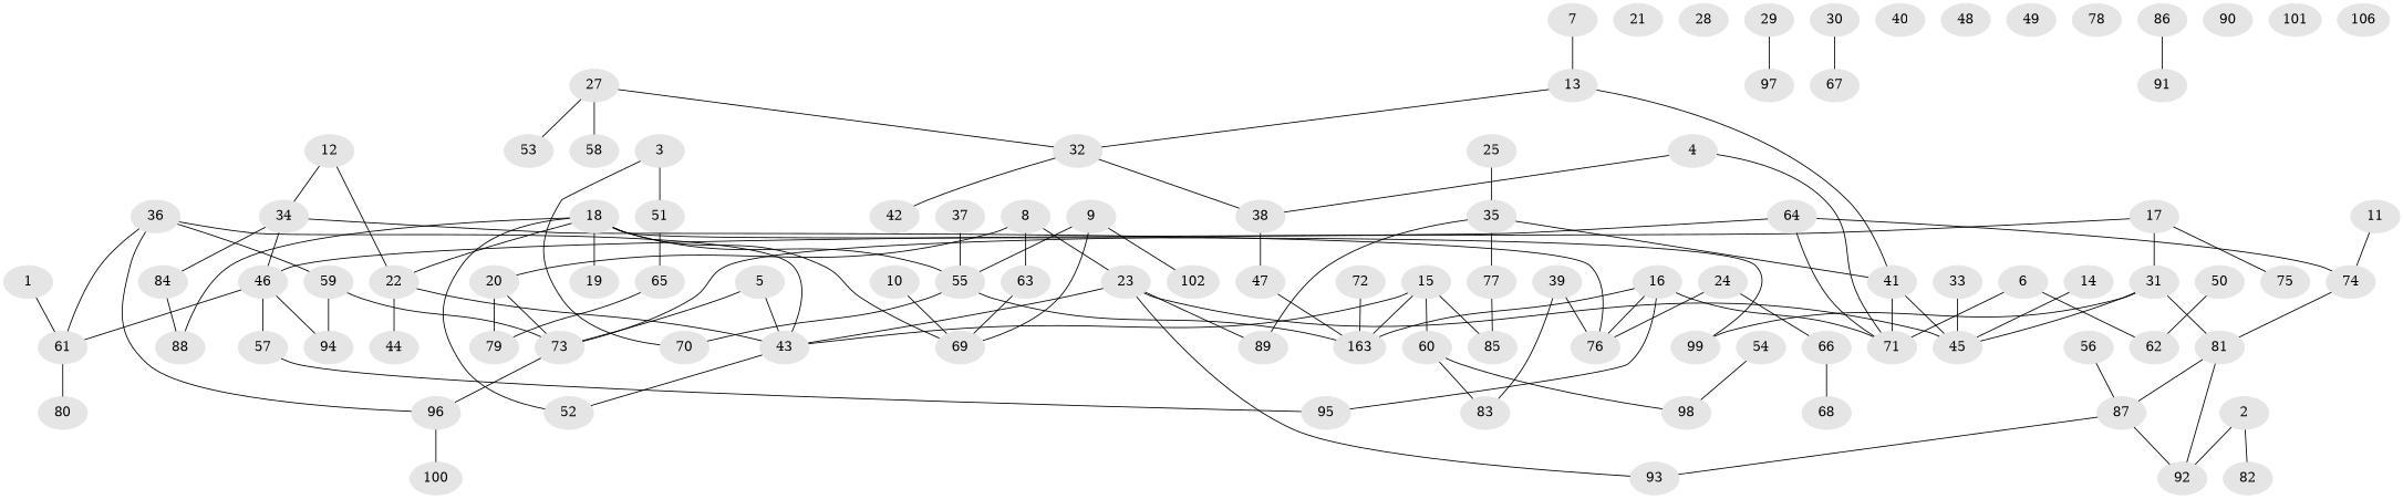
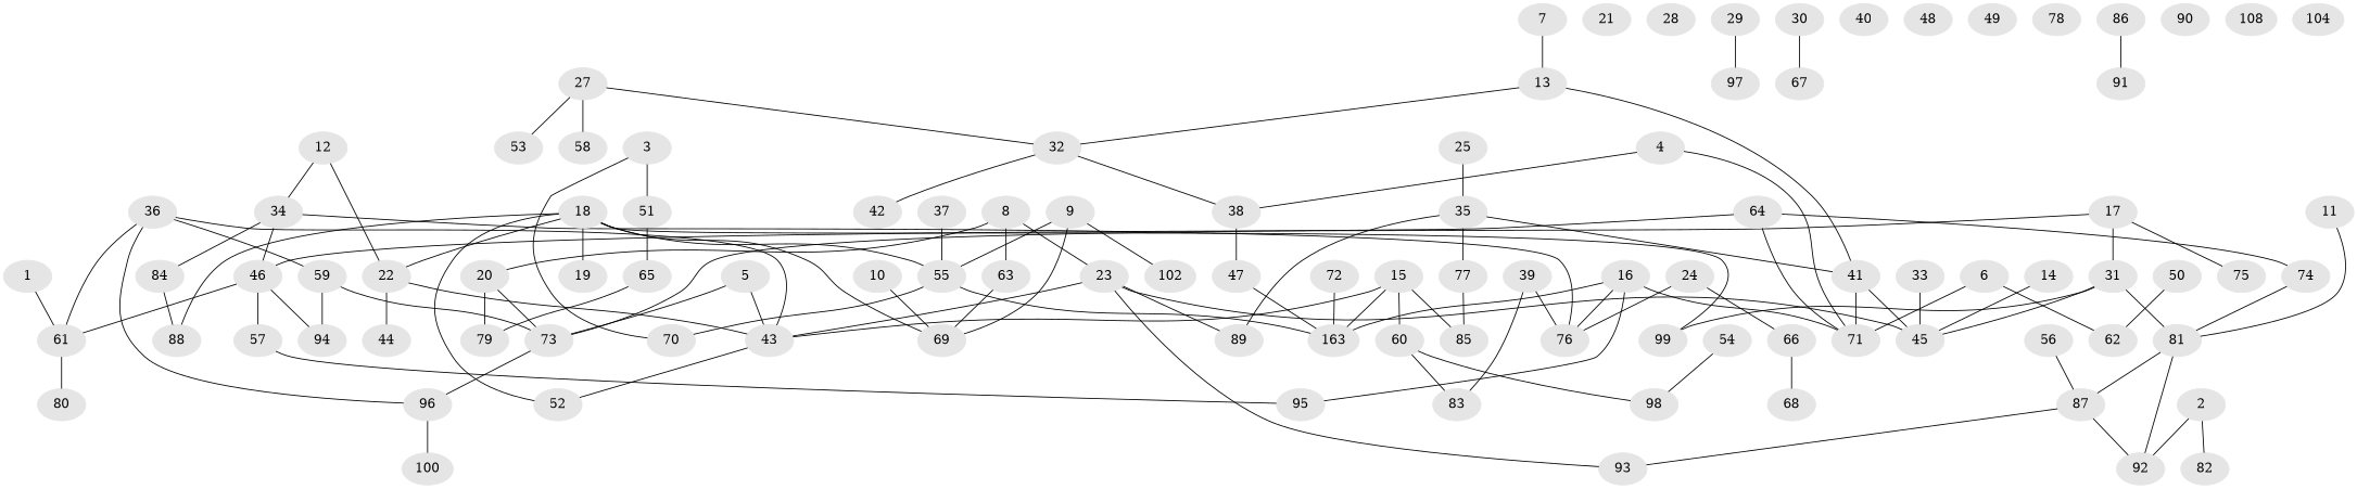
  graph {
    node [color=gray90 style=filled]
    1
    61
    80
    2
    82
    92
    3
    51
    70
    65
    4
    38
    71
    47
    5
    43
    73
    52
    96
    6
    62
    7
    13
    32
    41
    8
    20
    23
    63
    79
    45
    89
    93
    69
    9
    55
    102
    n38 [label=163]
    10
    11
    74
    81
    12
    22
    34
    44
    76
    46
    84
    42
    14
    15
    60
    85
    83
    98
    16
    95
    17
    31
    75
    99
    57
    94
    18
    19
    88
    21
    24
    66
    68
    25
    35
    77
    27
    53
    58
    28
    29
    97
    30
    67
    87
    33
    36
    59
    100
    37
    39
    40
    48
    49
    50
    54
    56
    64
    72
    78
    86
    91
    90
-   101
-   104 [label=106]
+   101 [label=108]
+   104
    1 -- 61
    61 -- 80
    2 -- 82
    2 -- 92
    3 -- 51
    3 -- 70
    51 -- 65
    65 -- 79
    4 -- 38
    4 -- 71
    38 -- 47
    47 -- n38
    5 -- 43
    5 -- 73
    43 -- 52
    73 -- 96
    96 -- 100
    6 -- 71
    6 -- 62
    7 -- 13
    13 -- 32
    13 -- 41
    32 -- 38
    32 -- 42
    41 -- 71
    41 -- 45
    8 -- 20
    8 -- 23
    8 -- 63
    20 -- 73
    20 -- 79
    23 -- 43
    23 -- 45
    23 -- 89
    23 -- 93
    63 -- 69
    9 -- 69
    9 -- 55
    9 -- 102
    55 -- 70
    55 -- n38
    10 -- 69
-   11 -- 74
+   11 -- 81
    74 -- 81
    81 -- 92
    81 -- 87
    12 -- 22
    12 -- 34
    22 -- 43
    22 -- 44
    34 -- 76
    34 -- 46
    34 -- 84
    46 -- 61
    46 -- 57
    46 -- 94
    84 -- 88
    14 -- 45
    15 -- 43
    15 -- n38
    15 -- 60
    15 -- 85
    60 -- 83
    60 -- 98
    16 -- 71
    16 -- n38
    16 -- 76
    16 -- 95
    17 -- 46
    17 -- 31
    17 -- 75
    31 -- 45
    31 -- 81
    31 -- 99
    57 -- 95
    18 -- 52
    18 -- 69
    18 -- 55
    18 -- 22
    18 -- 99
    18 -- 19
    18 -- 88
    24 -- 76
    24 -- 66
    66 -- 68
    25 -- 35
    35 -- 41
    35 -- 89
    35 -- 77
    77 -- 85
    27 -- 32
    27 -- 53
    27 -- 58
    29 -- 97
    30 -- 67
    87 -- 92
    87 -- 93
    33 -- 45
    36 -- 61
    36 -- 43
    36 -- 96
    36 -- 59
    59 -- 73
    59 -- 94
    37 -- 55
    39 -- 76
    39 -- 83
    50 -- 62
    54 -- 98
    56 -- 87
    64 -- 71
    64 -- 73
    64 -- 74
    72 -- n38
    86 -- 91
  }
